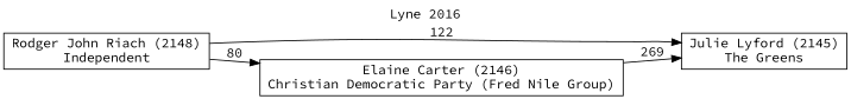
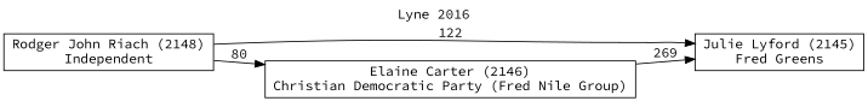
  digraph {
    label="Lyne 2016"
    labelloc=t
    mclimit=10
    rankdir=LR
    fontname="Source Code Pro"
    node [shape=box fontname="Source Code Pro"]
    edge [fontname="Source Code Pro"]
-   n1 [label="Julie Lyford (2145)\nThe Greens"]
+   n1 [label="Julie Lyford (2145)\nFred Greens"]
    n2 [label="Elaine Carter (2146)\nChristian Democratic Party (Fred Nile Group)"]
    n3 [label="Rodger John Riach (2148)\nIndependent"]
    n2 -> n1 [label=269]
    n3 -> n1 [label=122]
    n3 -> n2 [label=80]
  }
